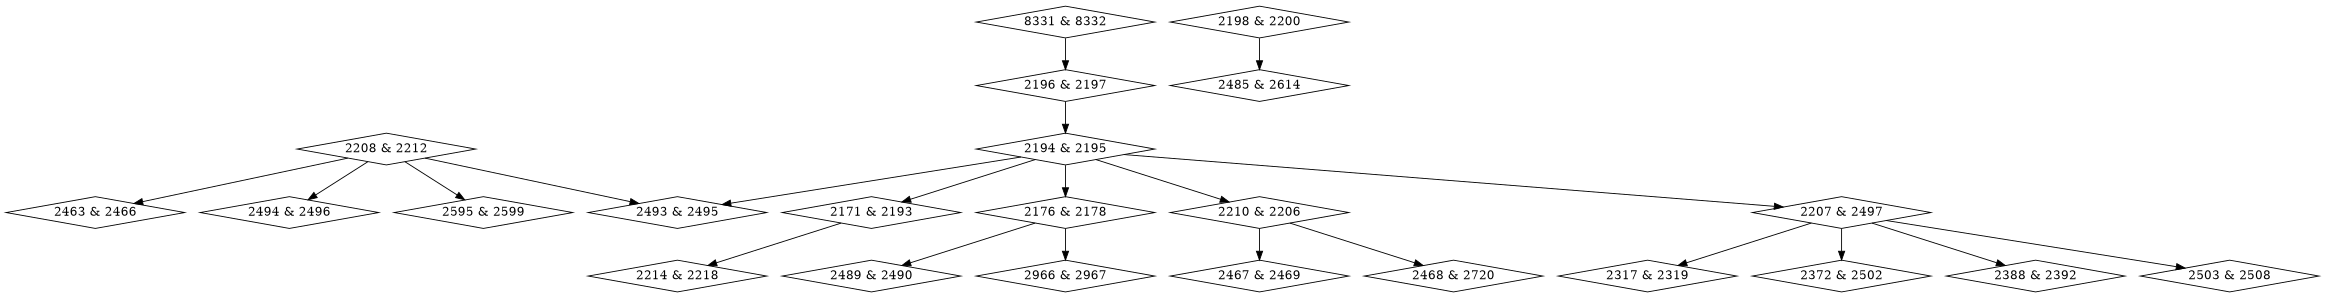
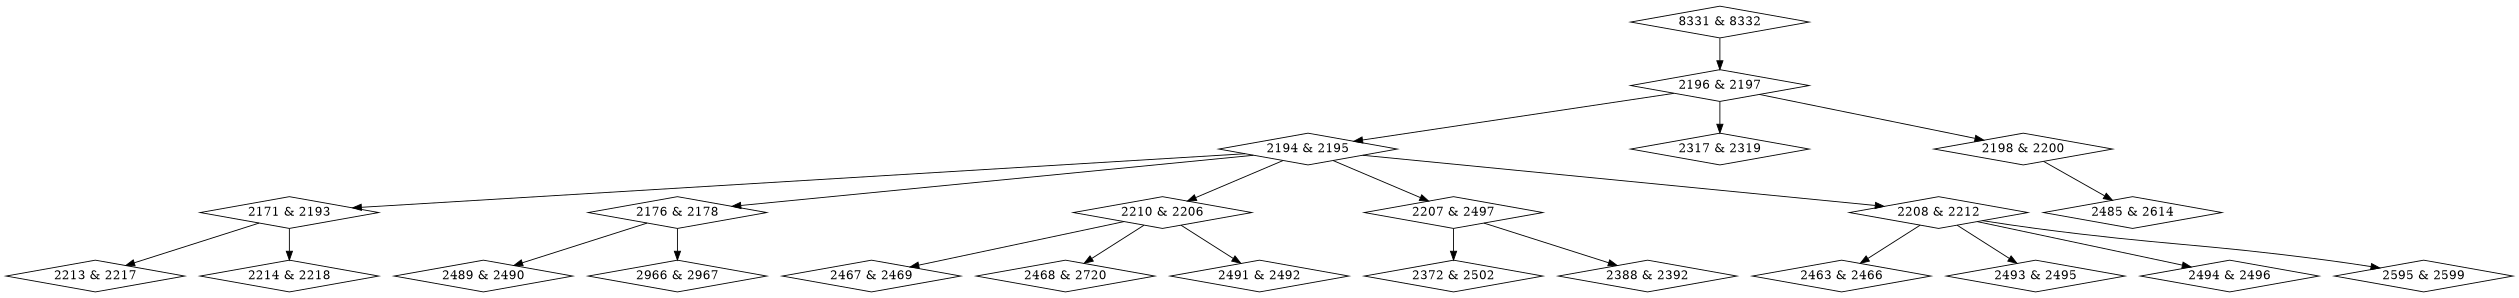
  digraph {
    node [shape=diamond]
    n1 [label="2171 & 2193"]
+   n2 [label="2213 & 2217"]
    n3 [label="2214 & 2218"]
    n4 [label="2176 & 2178"]
    n5 [label="2489 & 2490"]
    n6 [label="2966 & 2967"]
    n7 [label="2210 & 2206"]
    n8 [label="2467 & 2469"]
    n9 [label="2468 & 2720"]
+   n10 [label="2491 & 2492"]
    n11 [label="2194 & 2195"]
    n12 [label="2207 & 2497"]
    n13 [label="2208 & 2212"]
    n14 [label="2317 & 2319"]
    n15 [label="2372 & 2502"]
    n16 [label="2388 & 2392"]
-   n17 [label="2503 & 2508"]
    n18 [label="2463 & 2466"]
    n19 [label="2493 & 2495"]
    n20 [label="2494 & 2496"]
    n21 [label="2595 & 2599"]
    n22 [label="2196 & 2197"]
    n23 [label="2198 & 2200"]
    n24 [label="2485 & 2614"]
    n25 [label="8331 & 8332"]
+   n1 -> n2
    n1 -> n3
    n4 -> n5
    n4 -> n6
    n7 -> n8
    n7 -> n9
+   n7 -> n10
    n11 -> n1
    n11 -> n4
    n11 -> n7
    n11 -> n12
-   n11 -> n19
-   n12 -> n14
+   n11 -> n13
+   n22 -> n14
    n12 -> n15
    n12 -> n16
-   n12 -> n17
    n13 -> n18
    n13 -> n19
    n13 -> n20
    n13 -> n21
    n22 -> n11
+   n22 -> n23
    n23 -> n24
    n25 -> n22
  }
